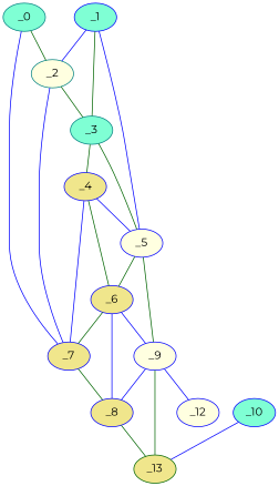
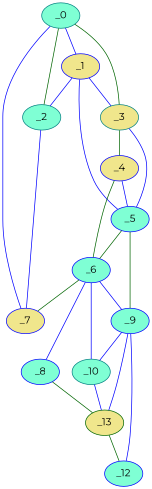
  graph {
    fontname=Montserrat
    node [color=blue fillcolor=khaki fontname=Montserrat style=filled y=25]
    edge [color=blue fontname=Montserrat valence=1]
    _0 [color=teal fillcolor=aquamarine x=30 y=46]
-   _1 [fillcolor=aquamarine x=34 y=26]
-   _2 [color=teal fillcolor=lightyellow x=45]
+   _1 [x=34 y=26]
+   _2 [color=teal fillcolor=aquamarine x=45]
    _7 [x=62 y=49]
-   _3 [color=teal fillcolor=aquamarine x=48 y=21]
-   _5 [fillcolor=lightyellow x=53 y=17]
-   _8 [x=68 y=48]
+   _3 [color=teal x=48 y=21]
+   _5 [fillcolor=aquamarine x=53 y=17]
+   _8 [fillcolor=aquamarine x=68 y=48]
    _4 [x=52]
-   _6 [x=58 y=24]
-   _9 [fillcolor=lightyellow x=72 y=17]
+   _6 [fillcolor=aquamarine x=58 y=24]
+   _9 [fillcolor=aquamarine x=72 y=17]
    n11 [color=darkgreen label=_13 x=92 y=23]
-   _10 [fillcolor=aquamarine x=78 y=21]
-   _12 [fillcolor=lightyellow x=118 y=35]
+   _10 [color=teal fillcolor=aquamarine x=78 y=21]
+   _12 [fillcolor=aquamarine x=118 y=35]
+   _0 -- _1
    _0 -- _2 [color=darkgreen valence=2]
    _0 -- _7
    _1 -- _2
-   _1 -- _3 [color=darkgreen valence=2]
+   _1 -- _3 [valence=2]
    _1 -- _5
    _2 -- _7
-   _2 -- _3 [color=darkgreen valence=2]
-   _7 -- _8 [color=darkgreen]
-   _3 -- _5 [color=darkgreen valence=2]
+   _0 -- _3 [color=darkgreen valence=2]
+   _3 -- _5 [valence=2]
    _3 -- _4 [color=darkgreen valence=2]
    _5 -- _6 [color=darkgreen]
    _5 -- _9 [color=darkgreen]
    _8 -- n11 [color=darkgreen]
-   _4 -- _7 [valence=2]
    _4 -- _5 [valence=2]
    _4 -- _6 [color=darkgreen valence=2]
    _6 -- _7 [color=darkgreen valence=2]
    _6 -- _8 [valence=2]
    _6 -- _9 [valence=2]
-   _9 -- n11 [color=darkgreen]
-   _9 -- _8
+   _6 -- _10
+   _9 -- n11
+   _9 -- _10
    _9 -- _12
+   n11 -- _12 [color=darkgreen]
    _10 -- n11 [valence=2]
  }
